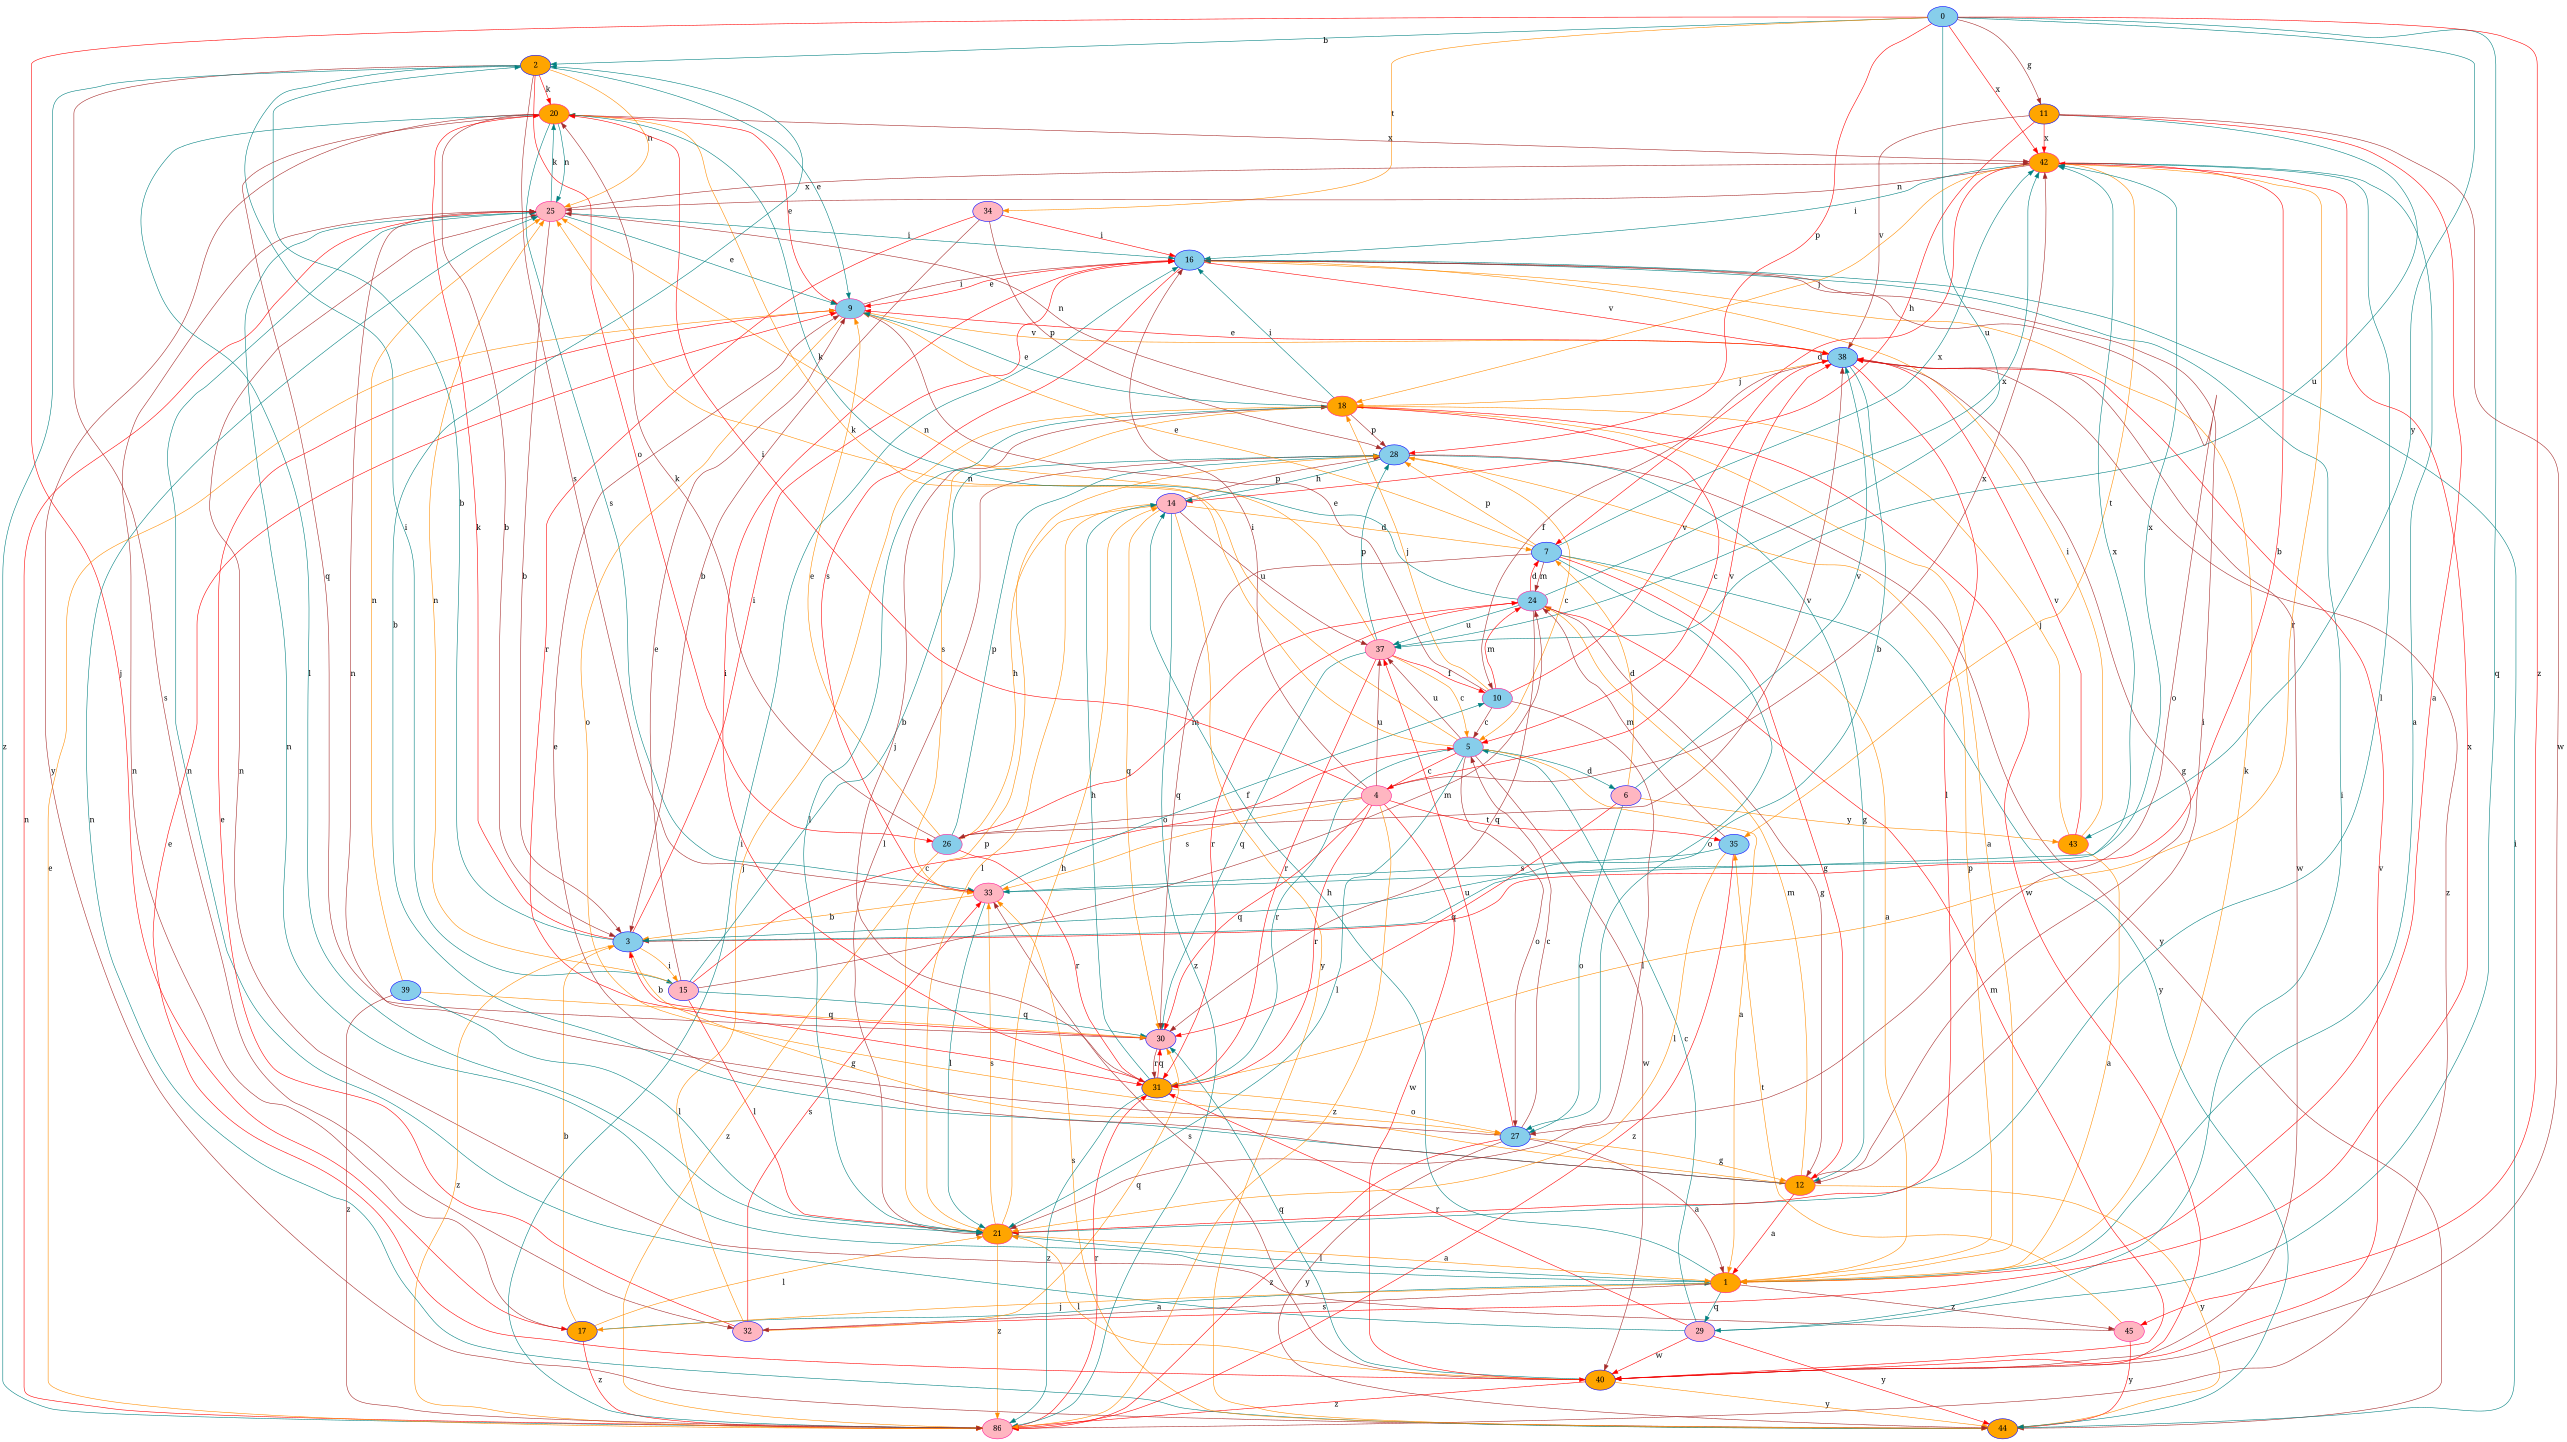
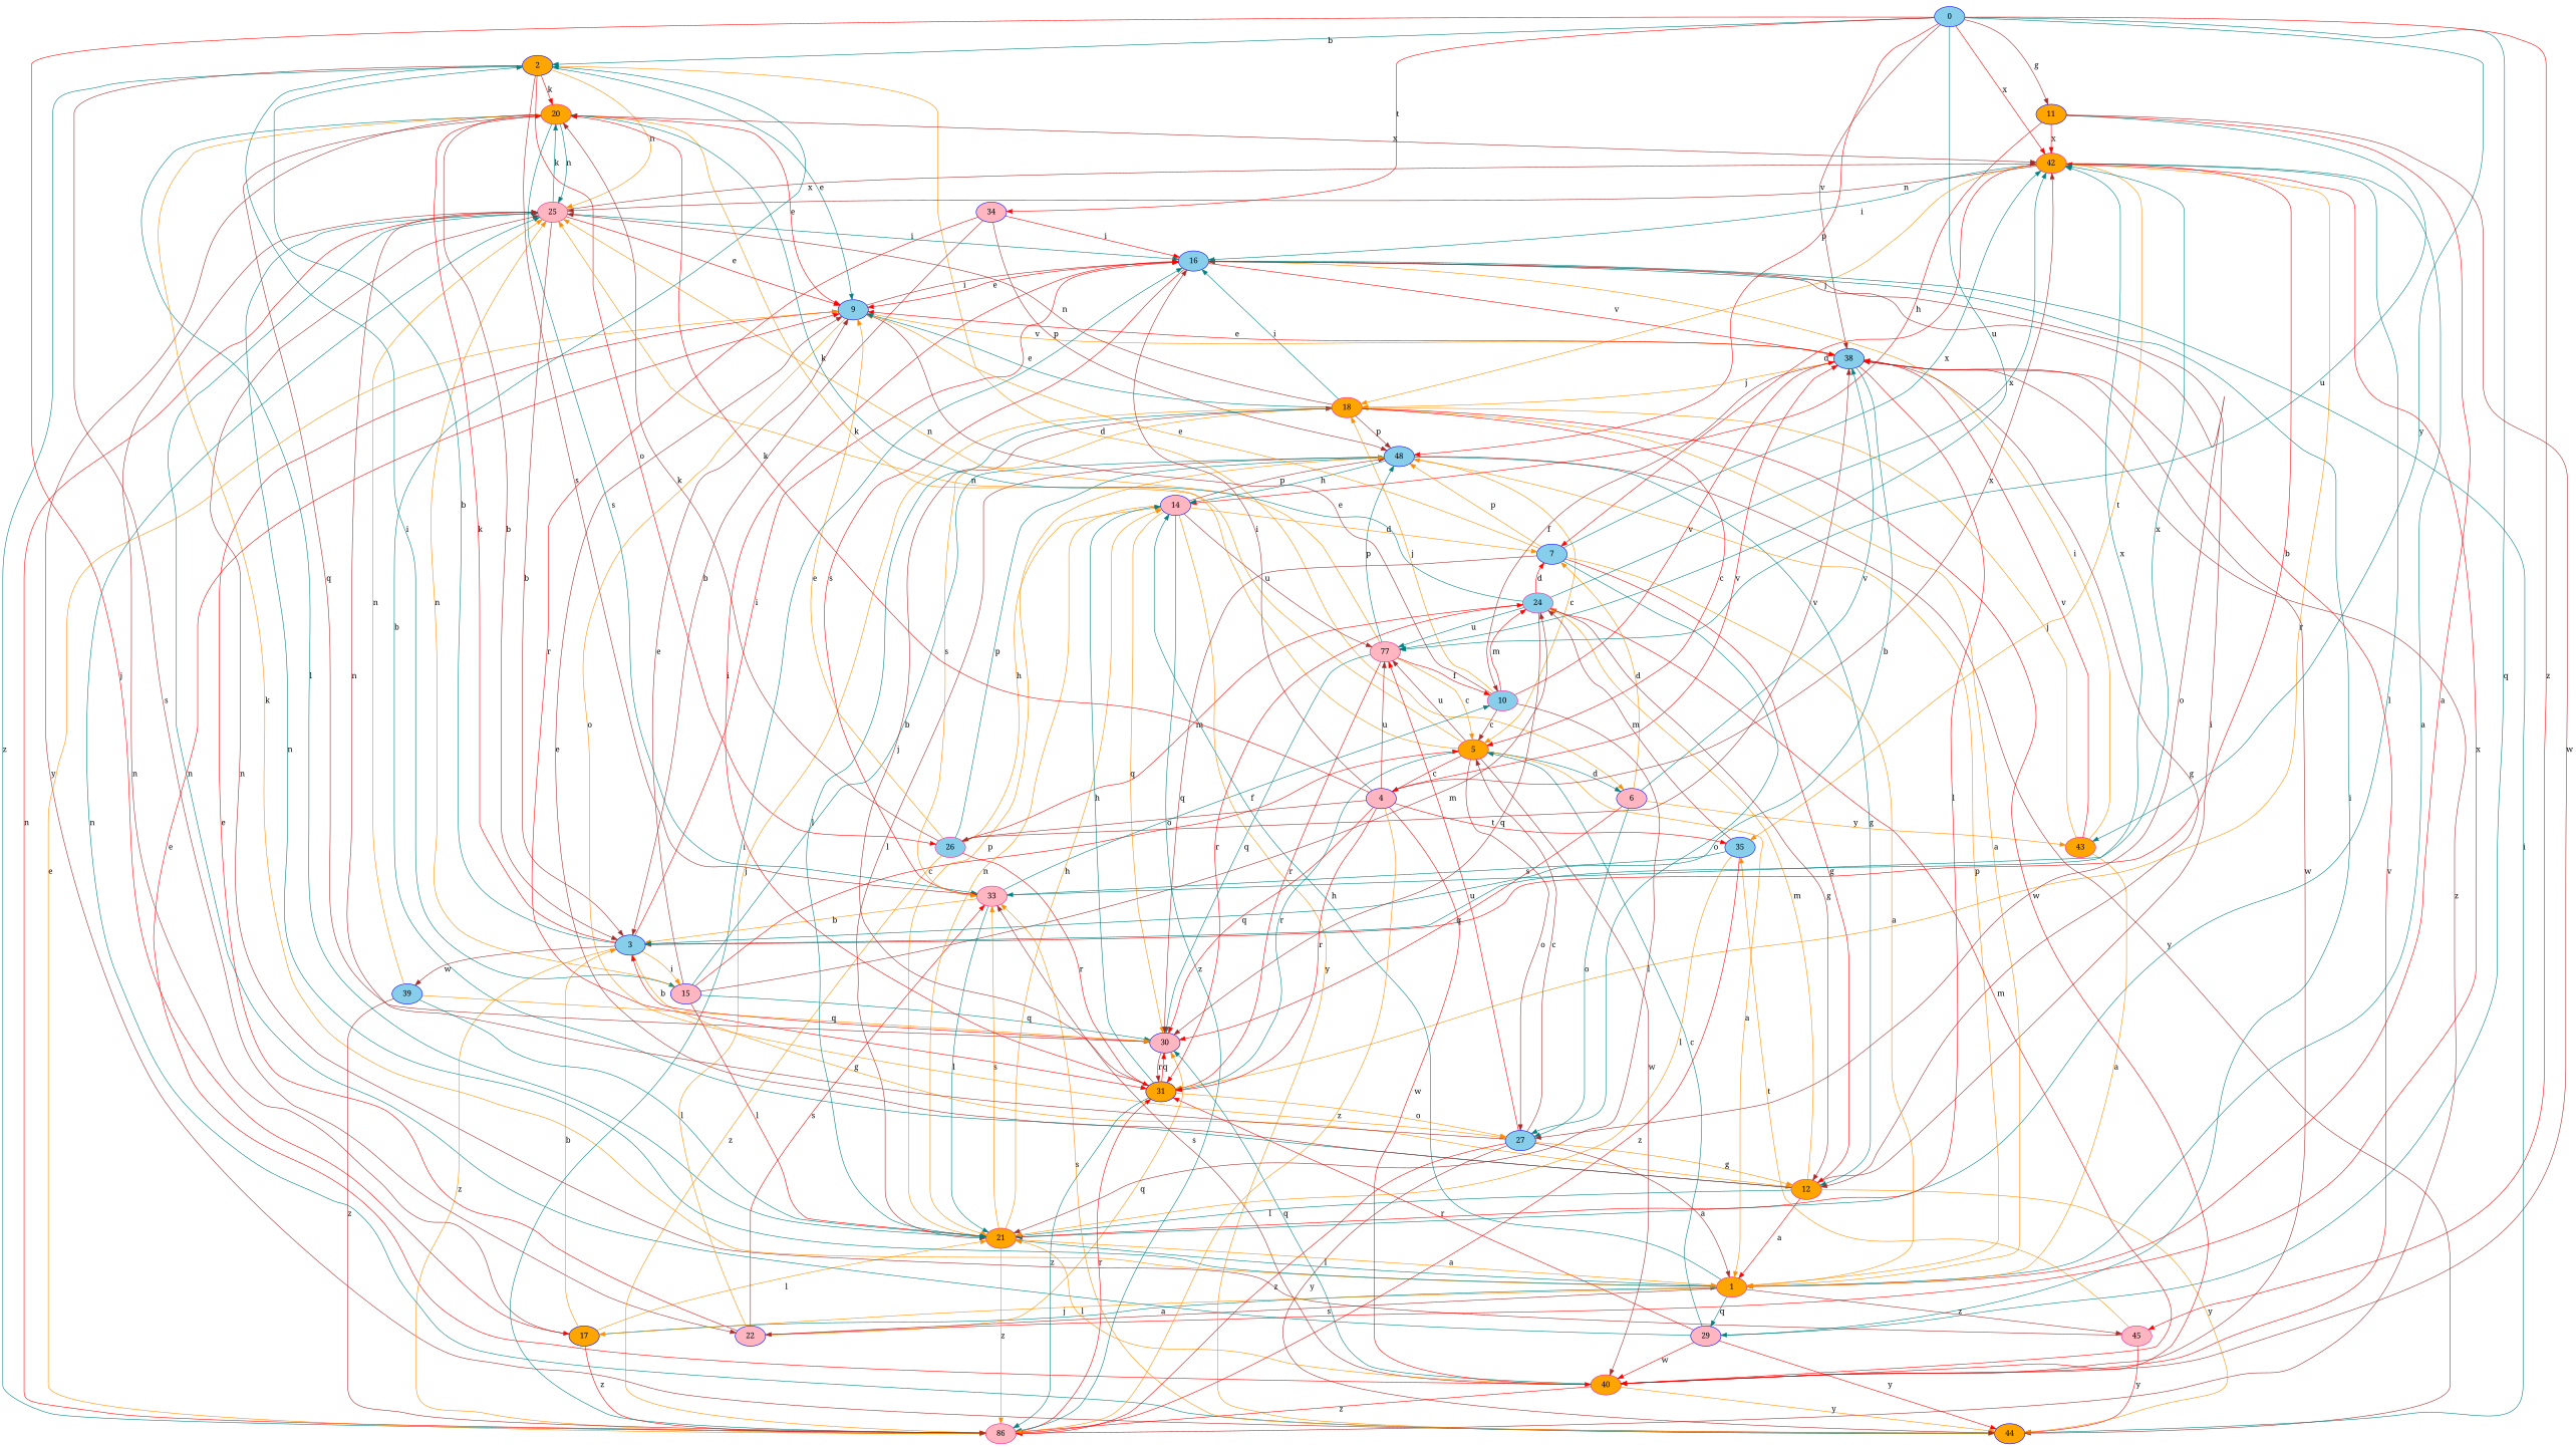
  strict digraph {
    fontname="Noto Serif"
    node [color=blue fillcolor=skyblue fontname="Noto Serif" style=filled]
    edge [color=red fontname="Noto Serif"]
    2 [fillcolor=orange]
    0
    11 [fillcolor=orange]
    17 [fillcolor=orange]
-   28
+   28 [label=48]
    29 [fillcolor=lightpink]
    34 [fillcolor=lightpink]
-   37 [color=deeppink fillcolor=lightpink]
+   37 [color=deeppink fillcolor=lightpink label=77]
    42 [color=deeppink fillcolor=orange]
    43 [color=deeppink fillcolor=orange]
    45 [color=deeppink fillcolor=lightpink]
    20 [color=deeppink fillcolor=orange]
    25 [color=deeppink fillcolor=lightpink]
-   32 [fillcolor=lightpink]
+   32 [fillcolor=lightpink label=22]
    6 [fillcolor=lightpink]
-   9 [color=deeppink]
+   9
    15 [fillcolor=lightpink]
    26 [color=deeppink]
    33 [color=deeppink fillcolor=lightpink]
    n20 [color=deeppink fillcolor=lightpink label=86]
    1 [color=deeppink fillcolor=orange]
    14 [fillcolor=lightpink]
    38
-   40 [fillcolor=orange]
+   40 [color=deeppink fillcolor=orange]
    21 [color=deeppink fillcolor=orange]
    3
    12 [color=deeppink fillcolor=orange]
-   5 [color=deeppink]
+   5 [color=deeppink fillcolor=orange]
    44 [fillcolor=orange]
    16
    31 [fillcolor=orange]
    30 [fillcolor=lightpink]
    10 [color=deeppink]
    35
    7
    18 [color=deeppink fillcolor=orange]
    27
    24 [color=deeppink]
    39
-   4 [color=deeppink fillcolor=lightpink]
+   4 [fillcolor=lightpink]
    2 -> 20 [label=k]
    2 -> 25 [color=darkorange label=n]
    2 -> 32 [color=brown label=s]
+   2 -> 6 [color=darkorange label=d]
    2 -> 9 [color=teal label=e]
    2 -> 15 [color=teal label=i]
    2 -> 26 [label=o]
    2 -> 33 [color=brown label=s]
    2 -> n20 [color=teal label=z]
    0 -> 2 [color=teal label=b]
    0 -> 11 [color=brown label=g]
    0 -> 17 [label=j]
    0 -> 28 [label=p]
    0 -> 29 [color=teal label=q]
-   0 -> 34 [color=darkorange label=t]
+   0 -> 34 [label=t]
    0 -> 37 [color=teal label=u]
    0 -> 42 [label=x]
    0 -> 43 [color=teal label=y]
    0 -> 45 [label=z]
    11 -> 37 [color=teal label=u]
    11 -> 42 [label=x]
    11 -> 1 [label=a]
    11 -> 14 [label=h]
-   11 -> 38 [color=brown label=v]
+   0 -> 38 [color=brown label=v]
    11 -> 40 [color=brown label=w]
    17 -> 25 [color=brown label=n]
    17 -> n20 [label=z]
    17 -> 1 [color=teal label=a]
    17 -> 21 [color=darkorange label=l]
    17 -> 3 [color=darkorange label=b]
    28 -> 14 [color=teal label=h]
    28 -> 21 [color=brown label=l]
    28 -> 12 [color=teal label=g]
    28 -> 5 [color=darkorange label=c]
    28 -> 44 [color=brown label=y]
    29 -> 25 [color=teal label=n]
    29 -> 40 [label=w]
    29 -> 5 [color=teal label=c]
    29 -> 44 [label=y]
    29 -> 16 [color=teal label=i]
    29 -> 31 [label=r]
    34 -> 28 [color=brown label=p]
    34 -> 3 [color=brown label=b]
    34 -> 16 [label=i]
    34 -> 31 [label=r]
    37 -> 28 [color=teal label=p]
    37 -> 25 [color=darkorange label=n]
    37 -> 5 [color=darkorange label=c]
    37 -> 31 [label=r]
    37 -> 30 [color=teal label=q]
    37 -> 10 [label=f]
    42 -> 25 [color=brown label=n]
    42 -> 1 [color=teal label=a]
    42 -> 21 [color=teal label=l]
    42 -> 3 [label=b]
    42 -> 16 [color=teal label=i]
    42 -> 31 [color=darkorange label=r]
    42 -> 35 [color=darkorange label=t]
    42 -> 7 [label=d]
    42 -> 18 [color=darkorange label=j]
    43 -> 1 [color=darkorange label=a]
    43 -> 38 [label=v]
    43 -> 16 [color=darkorange label=i]
    43 -> 18 [color=darkorange label=j]
    45 -> 25 [color=brown label=n]
    45 -> 44 [label=y]
    45 -> 35 [color=darkorange label=t]
    20 -> 42 [color=brown label=x]
    20 -> 25 [color=teal label=n]
    20 -> 9 [label=e]
    20 -> 33 [color=teal label=s]
    20 -> 21 [color=teal label=l]
    20 -> 3 [color=brown label=b]
    20 -> 44 [color=brown label=y]
    20 -> 30 [color=brown label=q]
    25 -> 42 [color=brown label=x]
    25 -> 20 [color=teal label=k]
-   25 -> 9 [color=teal label=e]
+   25 -> 9 [label=e]
    25 -> 3 [color=brown label=b]
    25 -> 16 [color=teal label=i]
    32 -> 42 [label=x]
    32 -> 9 [label=e]
    32 -> 33 [label=s]
    32 -> 30 [color=darkorange label=q]
    32 -> 18 [color=darkorange label=j]
    6 -> 43 [color=darkorange label=y]
    6 -> 38 [color=teal label=v]
    6 -> 30 [label=q]
    6 -> 7 [color=darkorange label=d]
    6 -> 27 [color=teal label=o]
    9 -> 38 [color=darkorange label=v]
    9 -> 16 [color=brown label=i]
    9 -> 27 [color=darkorange label=o]
    15 -> 28 [color=teal label=b]
    15 -> 25 [color=darkorange label=n]
    15 -> 9 [color=brown label=e]
    15 -> 21 [label=l]
    15 -> 5 [label=c]
    15 -> 30 [color=teal label=q]
    15 -> 24 [color=brown label=m]
    26 -> 28 [color=teal label=p]
    26 -> 20 [color=brown label=k]
    26 -> 9 [color=darkorange label=e]
    26 -> n20 [color=darkorange label=z]
    26 -> 14 [color=darkorange label=h]
    26 -> 38 [color=brown label=v]
    26 -> 31 [label=r]
    26 -> 24 [label=m]
    33 -> 42 [color=teal label=x]
    33 -> 21 [color=teal label=l]
    33 -> 3 [color=darkorange label=b]
    33 -> 10 [color=teal label=f]
    n20 -> 25 [label=n]
    n20 -> 9 [color=darkorange label=e]
    n20 -> 16 [color=teal label=i]
    n20 -> 31 [label=r]
    1 -> 17 [color=darkorange label=j]
    1 -> 28 [color=darkorange label=p]
    1 -> 29 [color=teal label=q]
    1 -> 45 [color=brown label=z]
-   1 -> 16 [color=darkorange label=k]
+   1 -> 20 [color=darkorange label=k]
    1 -> 25 [color=teal label=n]
    1 -> 32 [color=brown label=s]
    1 -> 14 [color=teal label=h]
    1 -> 21 [color=teal label=l]
    14 -> 28 [color=brown label=p]
    14 -> 37 [color=brown label=u]
    14 -> n20 [color=teal label=z]
-   14 -> 21 [color=darkorange label=l]
+   14 -> 21 [color=darkorange label=n]
    14 -> 44 [color=darkorange label=y]
    14 -> 30 [color=darkorange label=q]
    14 -> 7 [color=darkorange label=d]
    38 -> 9 [label=e]
    38 -> n20 [color=brown label=z]
    38 -> 40 [color=brown label=w]
    38 -> 21 [label=l]
    38 -> 3 [color=teal label=b]
    38 -> 12 [color=brown label=g]
    38 -> 10 [color=brown label=f]
    38 -> 18 [color=darkorange label=j]
    40 -> 9 [label=e]
    40 -> 33 [color=brown label=s]
    40 -> n20 [label=z]
    40 -> 38 [label=v]
    40 -> 21 [color=darkorange label=l]
    40 -> 44 [color=darkorange label=y]
    40 -> 30 [color=teal label=q]
    40 -> 24 [label=m]
    21 -> 28 [color=darkorange label=p]
    21 -> 33 [color=darkorange label=s]
    21 -> n20 [color=darkorange label=z]
    21 -> 1 [color=darkorange label=a]
    21 -> 14 [color=darkorange label=h]
    3 -> 2 [color=teal label=b]
    3 -> 42 [color=teal label=x]
    3 -> 20 [label=k]
    3 -> 15 [color=darkorange label=i]
    3 -> n20 [color=darkorange label=z]
    3 -> 12 [color=darkorange label=g]
    3 -> 16 [label=i]
+   3 -> 39 [color=brown label=w]
    12 -> 2 [color=teal label=b]
    12 -> 9 [color=brown label=e]
    12 -> 1 [label=a]
-   5 -> 21 [color=teal label=l]
+   12 -> 21 [color=teal label=l]
    12 -> 44 [color=darkorange label=y]
    12 -> 16 [color=brown label=i]
    12 -> 24 [color=darkorange label=m]
    5 -> 37 [color=brown label=u]
    5 -> 20 [color=darkorange label=k]
    5 -> 25 [color=darkorange label=n]
    5 -> 6 [color=teal label=d]
    5 -> 1 [color=darkorange label=a]
    5 -> 40 [color=brown label=w]
    5 -> 31 [color=teal label=r]
    5 -> 27 [color=brown label=o]
    5 -> 4 [label=c]
    44 -> 25 [color=teal label=n]
    44 -> 33 [color=darkorange label=s]
    44 -> 16 [color=teal label=i]
    16 -> 9 [label=e]
    16 -> 33 [label=s]
    16 -> 38 [label=v]
    16 -> 27 [color=brown label=o]
    31 -> n20 [color=teal label=z]
    31 -> 14 [color=teal label=h]
    31 -> 16 [label=i]
    31 -> 30 [label=q]
    31 -> 18 [color=brown label=j]
    31 -> 27 [color=darkorange label=o]
    30 -> 3 [label=b]
    30 -> 31 [color=brown label=r]
    10 -> 9 [color=brown label=e]
    10 -> 38 [label=v]
    10 -> 21 [color=brown label=l]
    10 -> 5 [color=brown label=c]
    10 -> 18 [color=darkorange label=j]
    10 -> 24 [label=m]
    35 -> 33 [color=teal label=s]
    35 -> n20 [label=z]
    35 -> 21 [color=darkorange label=l]
    35 -> 24 [color=brown label=m]
    7 -> 28 [color=darkorange label=p]
    7 -> 42 [color=teal label=x]
    7 -> 9 [color=darkorange label=e]
    7 -> 1 [color=darkorange label=a]
    7 -> 12 [label=g]
-   7 -> 44 [color=teal label=y]
    7 -> 30 [color=brown label=q]
    7 -> 27 [color=teal label=o]
-   7 -> 24 [color=brown label=m]
    18 -> 28 [color=brown label=p]
    18 -> 25 [color=brown label=n]
    18 -> 9 [color=teal label=e]
    18 -> 33 [color=darkorange label=s]
    18 -> 1 [color=darkorange label=a]
    18 -> 40 [label=w]
    18 -> 21 [color=teal label=l]
    18 -> 5 [label=c]
    18 -> 16 [color=teal label=i]
    27 -> 37 [label=u]
    27 -> 25 [color=brown label=n]
    27 -> n20 [label=z]
    27 -> 1 [color=brown label=a]
    27 -> 12 [color=darkorange label=g]
    27 -> 5 [color=brown label=c]
    27 -> 44 [color=brown label=y]
    24 -> 37 [color=teal label=u]
    24 -> 42 [color=teal label=x]
    24 -> 20 [color=teal label=k]
    24 -> 12 [color=brown label=g]
    24 -> 31 [label=r]
    24 -> 30 [color=brown label=q]
    24 -> 7 [label=d]
    39 -> 25 [color=darkorange label=n]
    39 -> n20 [color=brown label=z]
    39 -> 21 [color=teal label=l]
    39 -> 30 [color=darkorange label=q]
    4 -> 37 [color=brown label=u]
    4 -> 42 [color=brown label=x]
-   4 -> 20 [label=i]
+   4 -> 20 [label=k]
    4 -> 26 [color=brown label=o]
-   4 -> 33 [color=darkorange label=s]
    4 -> n20 [color=darkorange label=z]
    4 -> 38 [label=v]
    4 -> 40 [label=w]
    4 -> 16 [color=brown label=i]
    4 -> 31 [label=r]
    4 -> 30 [label=q]
    4 -> 35 [label=t]
  }
